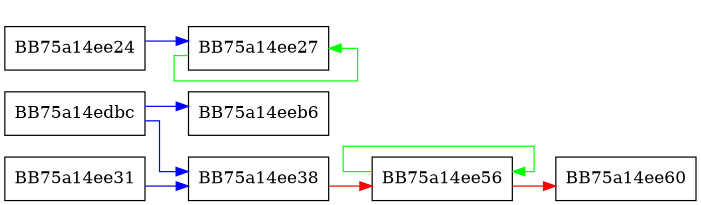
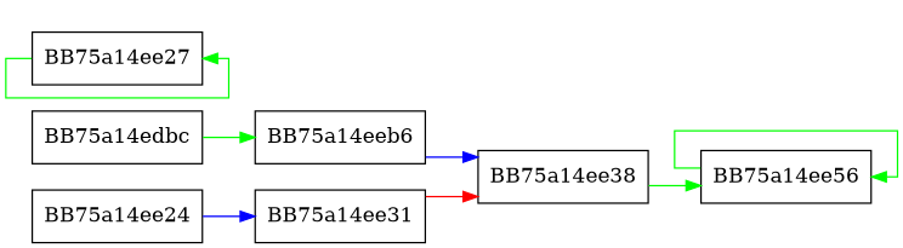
  digraph {
    rankdir=LR
    splines=ortho
    node [shape=box]
    edge [color=green]
    BB75a14edbc
    BB75a14eeb6
    BB75a14ee38
    BB75a14ee24
    BB75a14ee27
    BB75a14ee56
    BB75a14ee31
-   BB75a14ee60
-   BB75a14edbc -> BB75a14eeb6 [color=blue]
-   BB75a14edbc -> BB75a14ee38 [color=blue]
-   BB75a14ee38 -> BB75a14ee56 [color=red]
-   BB75a14ee24 -> BB75a14ee27 [color=blue]
+   BB75a14edbc -> BB75a14eeb6
+   BB75a14eeb6 -> BB75a14ee38 [color=blue]
+   BB75a14ee38 -> BB75a14ee56
+   BB75a14ee24 -> BB75a14ee31 [color=blue]
    BB75a14ee27 -> BB75a14ee27
    BB75a14ee56 -> BB75a14ee56
-   BB75a14ee56 -> BB75a14ee60 [color=red]
-   BB75a14ee31 -> BB75a14ee38 [color=blue]
+   BB75a14ee31 -> BB75a14ee38 [color=red]
  }
